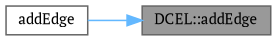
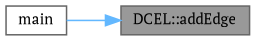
  digraph {
    rankdir=RL
    fontname="PT Serif"
    node [fontname="PT Serif" fontsize=10 shape=box style=filled]
    n1 [color=gray40 fillcolor=grey60 fontcolor=black height=0.2 label="DCEL::addEdge" width=0.4]
-   n2 [color=grey40 fillcolor=white height=0.2 label=addEdge width=0.4]
+   n2 [color=grey40 fillcolor=white height=0.2 label=main width=0.4]
    n1 -> n2 [color=steelblue1 dir=back fontname="PT Serif" fontsize=10 labelfontname=Helvetica labelfontsize=10 style=solid]
  }
